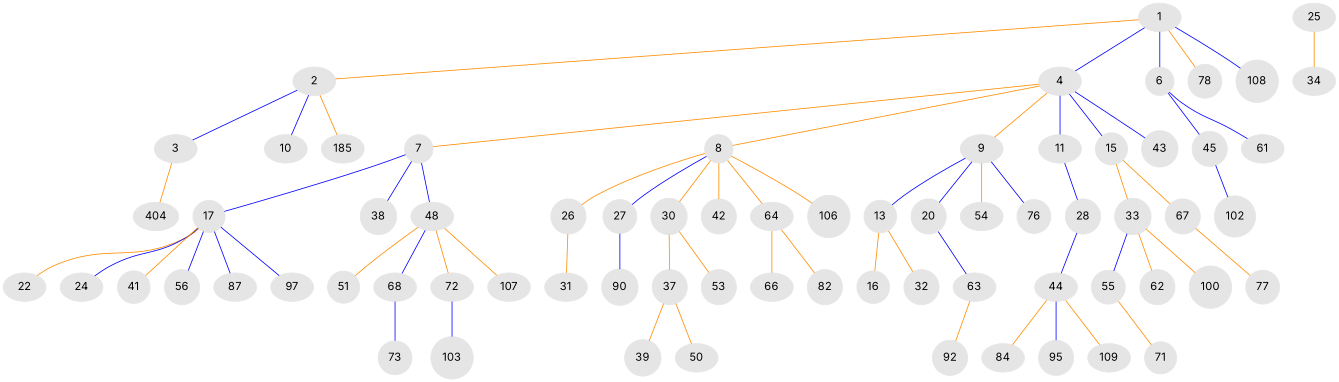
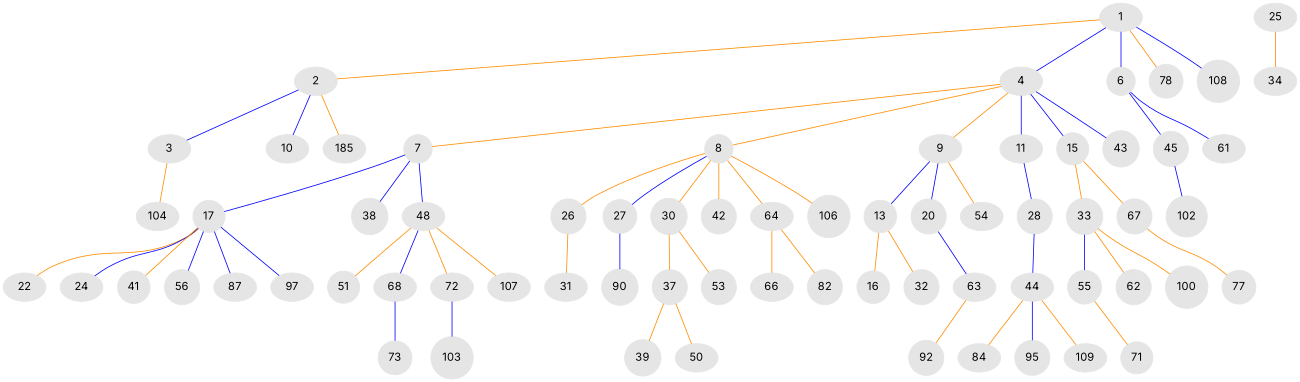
  graph {
    fontname=Inter
    node [color=gray90 fontname=Inter shape=circle style=filled]
    edge [color=darkorange fontname=Inter]
    1 [shape=ellipse super="+19"]
    2 [shape=ellipse super="+14"]
    4 [shape=ellipse super="+5"]
    6 [super="+74"]
    78
    108
    3 [shape=ellipse super="+49"]
    10 [shape=ellipse super="+96"]
    n9 [label=185 shape=ellipse]
    7 [super="+83"]
    8 [super="+12"]
    9 [shape=ellipse super="+18"]
    11 [shape=ellipse super="+52"]
    15 [super="+36"]
    43 [super="+89"]
    45 [super="+79"]
    61 [shape=ellipse super="+81"]
-   104 [shape=ellipse label=404]
+   104 [shape=ellipse]
    17 [super="+40"]
    38
    48 [shape=ellipse super="+57"]
    26 [super="+65"]
    27 [super="+60"]
    30 [super="+99"]
    42 [super="+85"]
    64 [shape=ellipse super="+69"]
    106
    13 [super="+58"]
    20
    54 [shape=ellipse super="+101"]
-   76 [super="+80"]
    28 [super="+70"]
    33 [super="+35"]
    67
    102
    22 [shape=ellipse]
    24 [shape=ellipse]
    41 [super="+59"]
    56
    87 [shape=ellipse]
    97 [shape=ellipse]
    51
    68 [shape=ellipse super="+75"]
    72 [shape=ellipse]
    107 [shape=ellipse]
    31 [shape=ellipse]
    90
    37
    53 [super="+93"]
    66 [shape=ellipse]
    82
    16 [super="+47"]
    32
    63 [shape=ellipse super="+86"]
    44 [shape=ellipse super="+98"]
    55
    62 [super="+88"]
    100
    77 [super="+91"]
    92
    25 [shape=ellipse super="+29"]
    34 [shape=ellipse super="+94"]
    84 [shape=ellipse]
    95
    109 [shape=ellipse]
    39
    50 [shape=ellipse]
    71
    73
    103 [super="+110"]
    1 -- 2
    1 -- 4 [color=blue]
    1 -- 6 [color=blue]
    1 -- 78
    1 -- 108 [color=blue]
    2 -- 3 [color=blue]
    2 -- 10 [color=blue]
    2 -- n9
    4 -- 7
    4 -- 8
    4 -- 9
    4 -- 11 [color=blue]
    4 -- 15 [color=blue]
    4 -- 43 [color=blue]
    6 -- 45 [color=blue]
    6 -- 61 [color=blue]
    3 -- 104
    7 -- 17 [color=blue]
    7 -- 38 [color=blue]
    7 -- 48 [color=blue]
    8 -- 26
    8 -- 27 [color=blue]
    8 -- 30
    8 -- 42
    8 -- 64
    8 -- 106
    9 -- 13 [color=blue]
    9 -- 20 [color=blue]
    9 -- 54
-   9 -- 76 [color=blue]
    11 -- 28 [color=blue]
    15 -- 33
    15 -- 67
    45 -- 102 [color=blue]
    17 -- 22
    17 -- 24 [color=blue]
    17 -- 41
    17 -- 56 [color=blue]
    17 -- 87 [color=blue]
    17 -- 97 [color=blue]
    48 -- 51
    48 -- 68 [color=blue]
    48 -- 72
    48 -- 107
    26 -- 31
    27 -- 90 [color=blue]
    30 -- 37
    30 -- 53
    64 -- 66
    64 -- 82
    13 -- 16
    13 -- 32
    20 -- 63 [color=blue]
    28 -- 44 [color=blue]
    33 -- 55 [color=blue]
    33 -- 62
    33 -- 100
    67 -- 77
    68 -- 73 [color=blue]
    72 -- 103 [color=blue]
    37 -- 39
    37 -- 50
    63 -- 92
    44 -- 84
    44 -- 95 [color=blue]
    44 -- 109
    55 -- 71
    25 -- 34
  }
